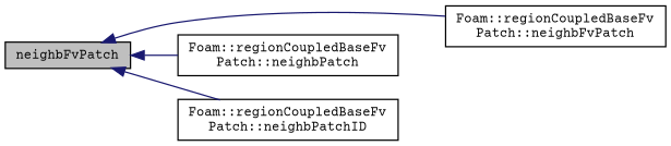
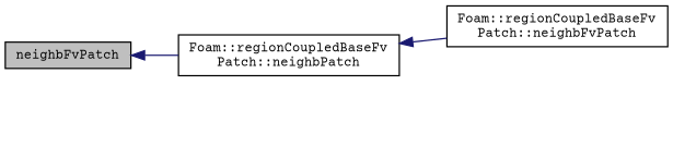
  digraph {
    fontname="Courier Prime"
    rankdir=LR
    node [color=black fontname="Courier Prime" fontsize=10 shape=record]
    edge [color=midnightblue dir=back fontname="Courier Prime" fontsize=10 labelfontname=Helvetica labelfontsize=10 style=solid]
    n1 [fillcolor=grey75 fontcolor=black height=0.2 label=neighbFvPatch style=filled width=0.4]
    n2 [height=0.2 label="Foam::regionCoupledBaseFv\lPatch::neighbFvPatch" width=0.4]
    n3 [height=0.2 label="Foam::regionCoupledBaseFv\lPatch::neighbPatch" width=0.4]
-   n4 [height=0.2 label="Foam::regionCoupledBaseFv\lPatch::neighbPatchID" width=0.4]
-   n1 -> n2
+   n3 -> n2
    n1 -> n3
-   n1 -> n4
  }
